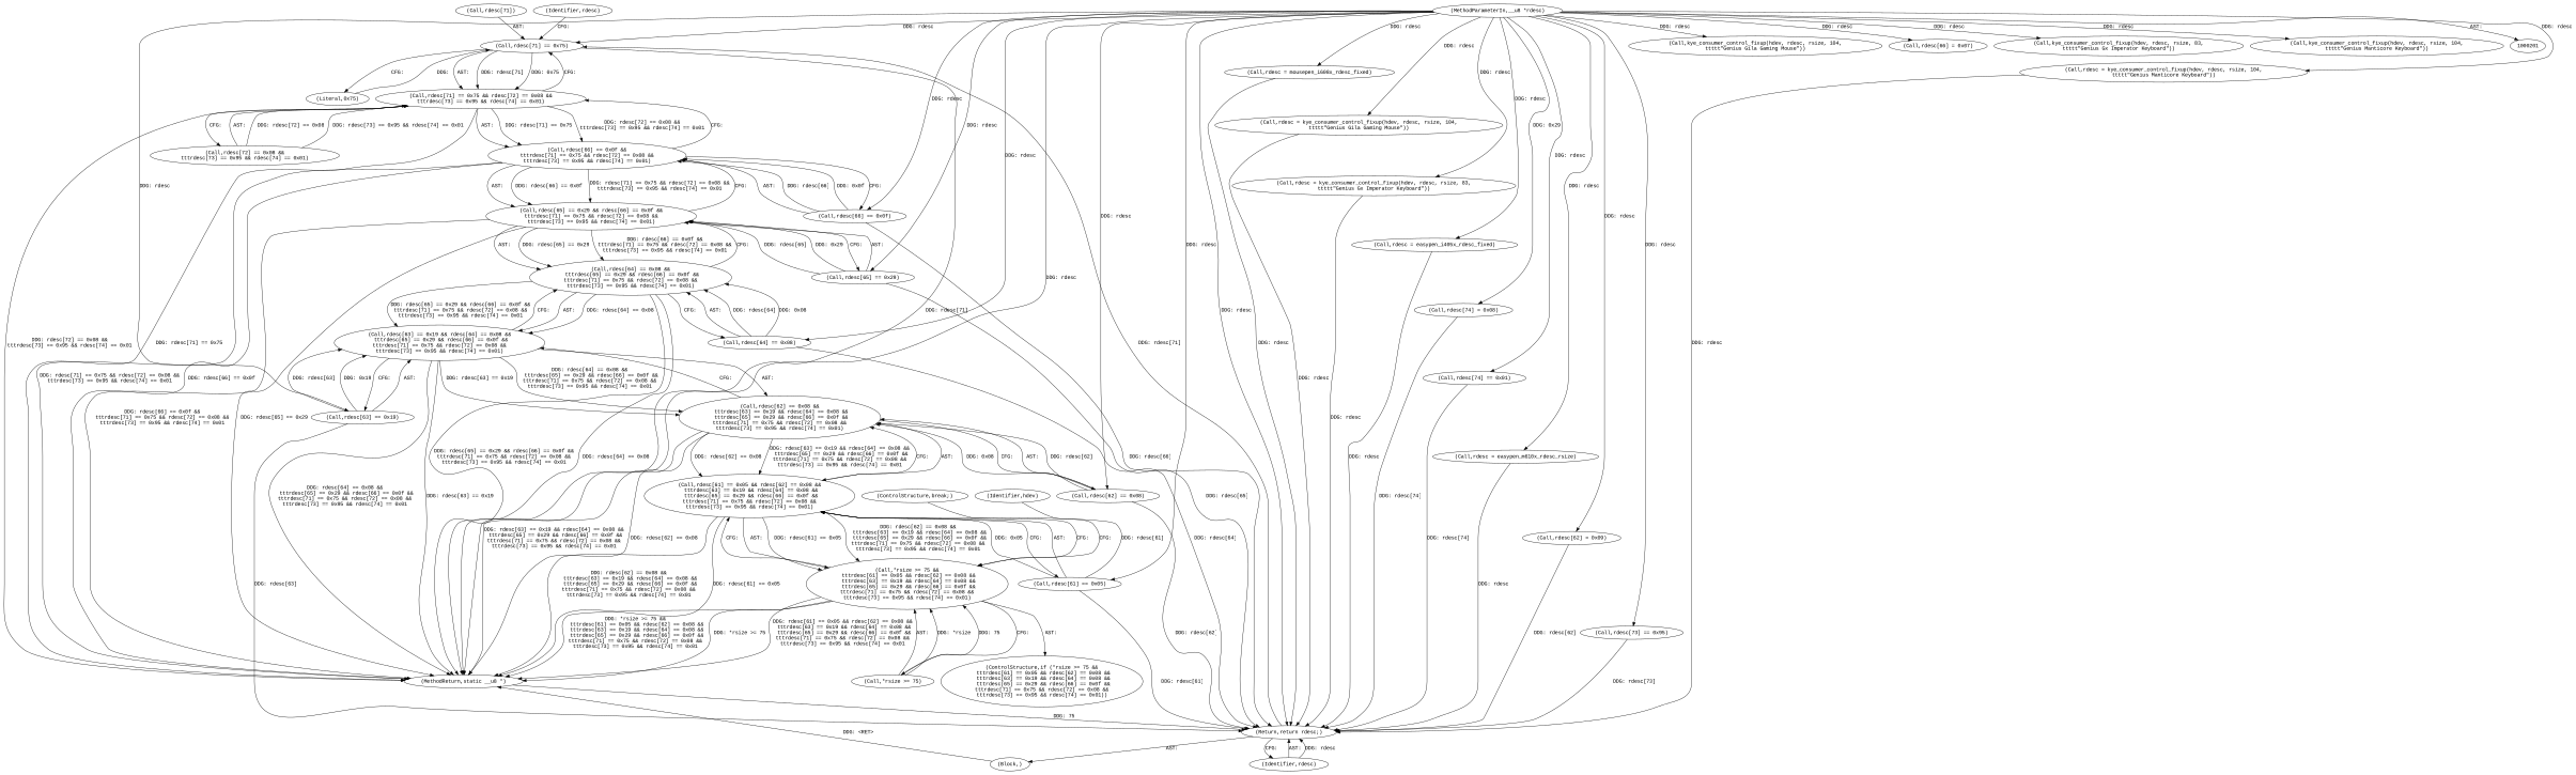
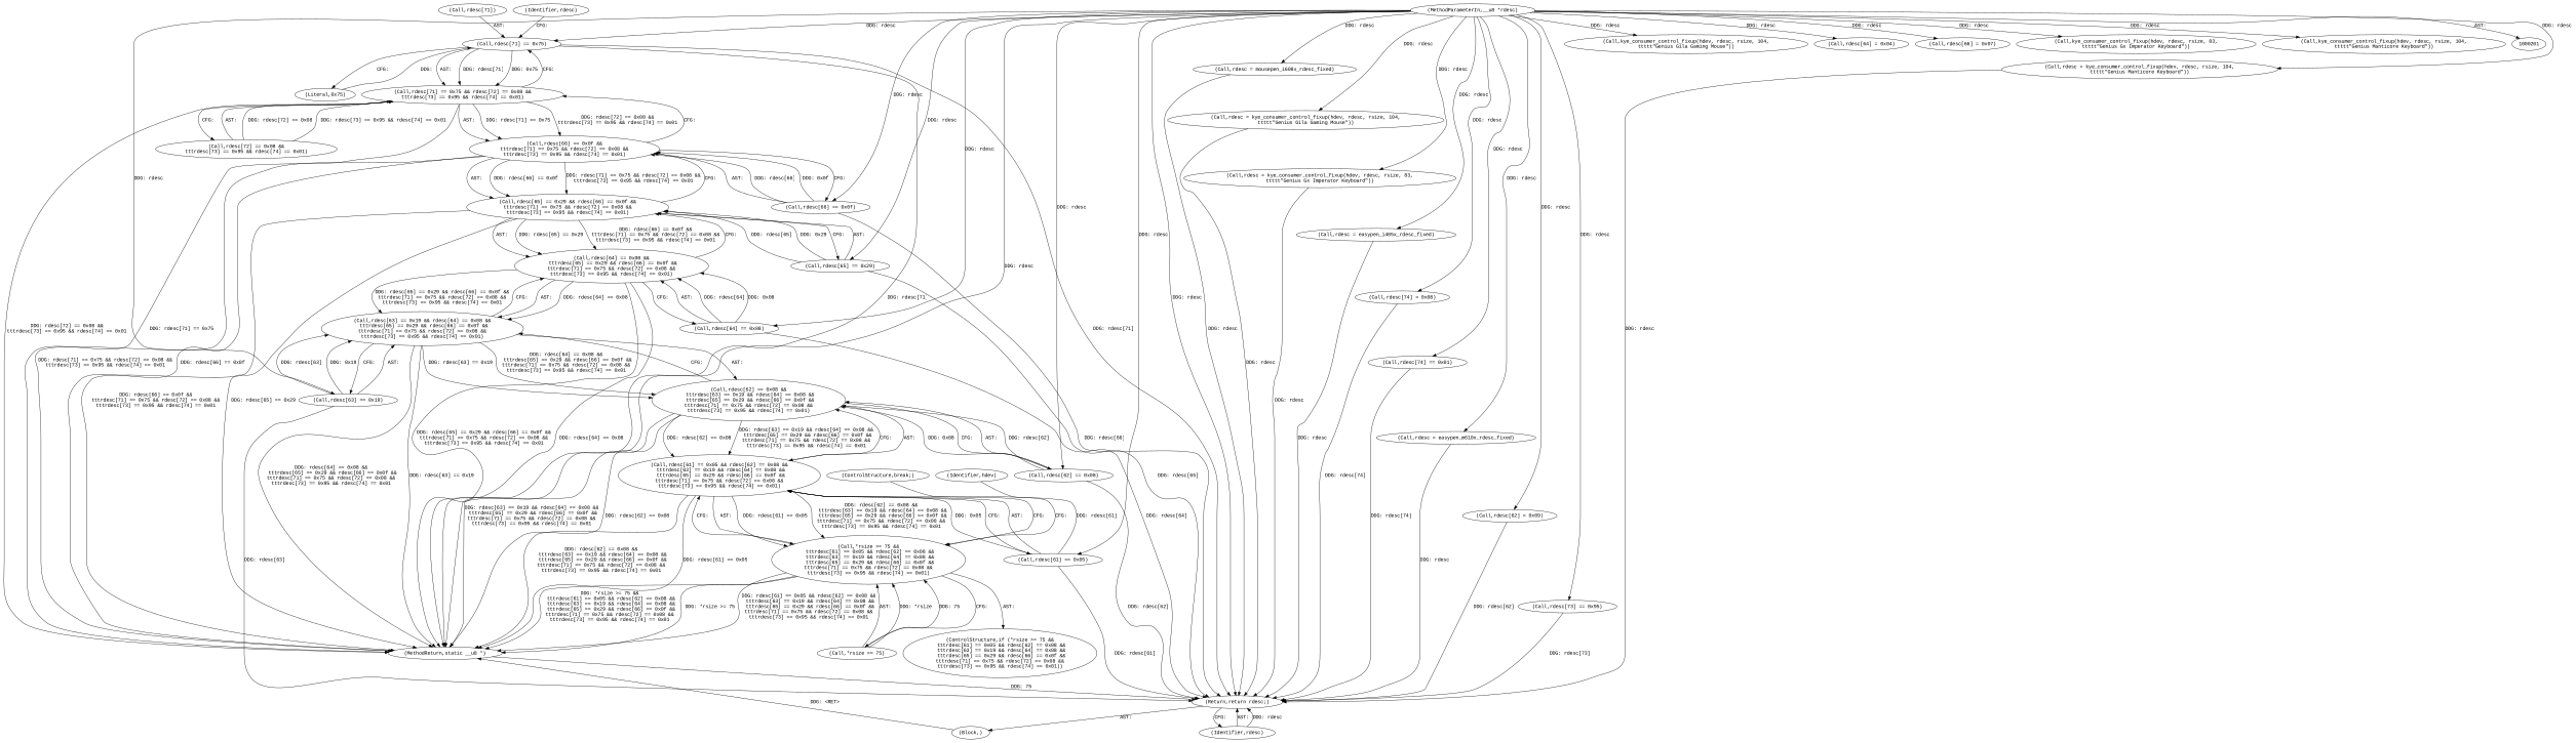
  digraph {
    fontname="Liberation Mono"
    node [fontname="Liberation Mono"]
    edge [fontname="Liberation Mono"]
    n1 [label="(Call,rdesc[71] == 0x75)"]
    n2 [label="(Call,rdesc[71] == 0x75 && rdesc[72] == 0x08 &&\n\t\t\trdesc[73] == 0x95 && rdesc[74] == 0x01)"]
    n3 [label="(Return,return rdesc;)"]
    n4 [label="(Literal,0x75)"]
    n5 [label="(MethodReturn,static __u8 *)"]
    n6 [label="(Call,rdesc[66] == 0x0f &&\n\t\t\trdesc[71] == 0x75 && rdesc[72] == 0x08 &&\n\t\t\trdesc[73] == 0x95 && rdesc[74] == 0x01)"]
    n7 [label="(Call,rdesc[72] == 0x08 &&\n\t\t\trdesc[73] == 0x95 && rdesc[74] == 0x01)"]
    n8 [label="(Identifier,rdesc)"]
    n9 [label="(Block,)"]
    n10 [label="(MethodParameterIn,__u8 *rdesc)"]
    n11 [label="(Call,rdesc[65] == 0x29)"]
    n12 [label="(Call,kye_consumer_control_fixup(hdev, rdesc, rsize, 104,\n\t\t\t\t\t\"Genius Gila Gaming Mouse\"))"]
    n13 [label="(Call,rdesc[64] == 0x08)"]
+   n14 [label="(Call,rdesc[64] = 0x04)"]
    n15 [label="(Call,rdesc[62] == 0x08)"]
    n16 [label="(Call,rdesc[61] == 0x05)"]
    n17 [label="(Call,rdesc = mousepen_i608x_rdesc_fixed)"]
    n18 [label="(Call,rdesc[66] = 0x07)"]
    n19 [label="(Call,rdesc = kye_consumer_control_fixup(hdev, rdesc, rsize, 104,\n\t\t\t\t\t\"Genius Gila Gaming Mouse\"))"]
    n20 [label="(Call,rdesc = kye_consumer_control_fixup(hdev, rdesc, rsize, 83,\n\t\t\t\t\t\"Genius Gx Imperator Keyboard\"))"]
    n21 [label="(Call,rdesc = easypen_i405x_rdesc_fixed)"]
    n22 [label="(Call,rdesc[74] = 0x08)"]
    n23 [label="(Call,rdesc[66] == 0x0f)"]
    n24 [label="(Call,kye_consumer_control_fixup(hdev, rdesc, rsize, 83,\n\t\t\t\t\t\"Genius Gx Imperator Keyboard\"))"]
    n25 [label="(Call,rdesc[74] == 0x01)"]
    n26 [label="(Call,kye_consumer_control_fixup(hdev, rdesc, rsize, 104,\n\t\t\t\t\t\"Genius Manticore Keyboard\"))"]
-   n27 [label="(Call,rdesc = easypen_m610x_rdesc_rsize)"]
+   n27 [label="(Call,rdesc = easypen_m610x_rdesc_fixed)"]
    n28 [label="(Call,rdesc[62] = 0x09)"]
    n29 [label="(Call,rdesc[63] == 0x19)"]
    n30 [label="(Call,rdesc[73] == 0x95)"]
    n31 [label="(Call,rdesc = kye_consumer_control_fixup(hdev, rdesc, rsize, 104,\n\t\t\t\t\t\"Genius Manticore Keyboard\"))"]
    n32 [label=1000201]
    n33 [label="(Call,rdesc[65] == 0x29 && rdesc[66] == 0x0f &&\n\t\t\trdesc[71] == 0x75 && rdesc[72] == 0x08 &&\n\t\t\trdesc[73] == 0x95 && rdesc[74] == 0x01)"]
    n34 [label="(Call,rdesc[64] == 0x08 &&\n \t\t\trdesc[65] == 0x29 && rdesc[66] == 0x0f &&\n\t\t\trdesc[71] == 0x75 && rdesc[72] == 0x08 &&\n\t\t\trdesc[73] == 0x95 && rdesc[74] == 0x01)"]
    n35 [label="(Call,rdesc[62] == 0x08 &&\n \t\t\trdesc[63] == 0x19 && rdesc[64] == 0x08 &&\n \t\t\trdesc[65] == 0x29 && rdesc[66] == 0x0f &&\n\t\t\trdesc[71] == 0x75 && rdesc[72] == 0x08 &&\n\t\t\trdesc[73] == 0x95 && rdesc[74] == 0x01)"]
    n36 [label="(Call,rdesc[61] == 0x05 && rdesc[62] == 0x08 &&\n \t\t\trdesc[63] == 0x19 && rdesc[64] == 0x08 &&\n \t\t\trdesc[65] == 0x29 && rdesc[66] == 0x0f &&\n\t\t\trdesc[71] == 0x75 && rdesc[72] == 0x08 &&\n\t\t\trdesc[73] == 0x95 && rdesc[74] == 0x01)"]
    n37 [label="(Call,rdesc[63] == 0x19 && rdesc[64] == 0x08 &&\n \t\t\trdesc[65] == 0x29 && rdesc[66] == 0x0f &&\n\t\t\trdesc[71] == 0x75 && rdesc[72] == 0x08 &&\n\t\t\trdesc[73] == 0x95 && rdesc[74] == 0x01)"]
    n38 [label="(Call,*rsize >= 75 &&\n \t\t\trdesc[61] == 0x05 && rdesc[62] == 0x08 &&\n \t\t\trdesc[63] == 0x19 && rdesc[64] == 0x08 &&\n \t\t\trdesc[65] == 0x29 && rdesc[66] == 0x0f &&\n\t\t\trdesc[71] == 0x75 && rdesc[72] == 0x08 &&\n\t\t\trdesc[73] == 0x95 && rdesc[74] == 0x01)"]
    n39 [label="(Call,*rsize >= 75)"]
    n40 [label="(ControlStructure,if (*rsize >= 75 &&\n \t\t\trdesc[61] == 0x05 && rdesc[62] == 0x08 &&\n \t\t\trdesc[63] == 0x19 && rdesc[64] == 0x08 &&\n \t\t\trdesc[65] == 0x29 && rdesc[66] == 0x0f &&\n\t\t\trdesc[71] == 0x75 && rdesc[72] == 0x08 &&\n\t\t\trdesc[73] == 0x95 && rdesc[74] == 0x01))"]
    n41 [label="(Call,rdesc[71])"]
    n42 [label="(ControlStructure,break;)"]
    n43 [label="(Identifier,rdesc)"]
    n44 [label="(Identifier,hdev)"]
    n1 -> n2 [label="AST: "]
    n1 -> n2 [label="DDG: rdesc[71]"]
    n1 -> n2 [label="DDG: 0x75"]
-   n3 -> n1 [label="DDG: rdesc[71]"]
+   n1 -> n3 [label="DDG: rdesc[71]"]
    n1 -> n4 [label="CFG: "]
    n1 -> n5 [label="DDG: rdesc[71]"]
    n2 -> n1 [label="CFG: "]
    n2 -> n5 [label="DDG: rdesc[72] == 0x08 &&\n\t\t\trdesc[73] == 0x95 && rdesc[74] == 0x01"]
    n2 -> n5 [label="DDG: rdesc[71] == 0x75"]
    n2 -> n6 [label="AST: "]
    n2 -> n6 [label="DDG: rdesc[71] == 0x75"]
    n2 -> n6 [label="DDG: rdesc[72] == 0x08 &&\n\t\t\trdesc[73] == 0x95 && rdesc[74] == 0x01"]
    n2 -> n7 [label="CFG: "]
    n3 -> n8 [label="CFG: "]
    n3 -> n9 [label="AST: "]
    n4 -> n1 [label="DDG: "]
    n5 -> n3 [label="DDG: 75"]
    n6 -> n2 [label="CFG: "]
    n6 -> n5 [label="DDG: rdesc[66] == 0x0f"]
    n6 -> n5 [label="DDG: rdesc[71] == 0x75 && rdesc[72] == 0x08 &&\n\t\t\trdesc[73] == 0x95 && rdesc[74] == 0x01"]
    n6 -> n23 [label="CFG: "]
    n6 -> n33 [label="AST: "]
    n6 -> n33 [label="DDG: rdesc[66] == 0x0f"]
    n6 -> n33 [label="DDG: rdesc[71] == 0x75 && rdesc[72] == 0x08 &&\n\t\t\trdesc[73] == 0x95 && rdesc[74] == 0x01"]
    n7 -> n2 [label="AST: "]
    n7 -> n2 [label="DDG: rdesc[72] == 0x08"]
    n7 -> n2 [label="DDG: rdesc[73] == 0x95 && rdesc[74] == 0x01"]
    n8 -> n3 [label="AST: "]
    n8 -> n3 [label="DDG: rdesc"]
    n9 -> n5 [label="DDG: <RET>"]
    n10 -> n1 [label="DDG: rdesc"]
    n10 -> n3 [label="DDG: rdesc"]
    n10 -> n5 [label="DDG: rdesc"]
    n10 -> n11 [label="DDG: rdesc"]
    n10 -> n12 [label="DDG: rdesc"]
    n10 -> n13 [label="DDG: rdesc"]
+   n10 -> n14 [label="DDG: rdesc"]
    n10 -> n15 [label="DDG: rdesc"]
    n10 -> n16 [label="DDG: rdesc"]
    n10 -> n17 [label="DDG: rdesc"]
    n10 -> n18 [label="DDG: rdesc"]
    n10 -> n19 [label="DDG: rdesc"]
    n10 -> n20 [label="DDG: rdesc"]
    n10 -> n21 [label="DDG: rdesc"]
-   n10 -> n22 [label="DDG: 0x29"]
+   n10 -> n22 [label="DDG: rdesc"]
    n10 -> n23 [label="DDG: rdesc"]
    n10 -> n24 [label="DDG: rdesc"]
    n10 -> n25 [label="DDG: rdesc"]
    n10 -> n26 [label="DDG: rdesc"]
    n10 -> n27 [label="DDG: rdesc"]
    n10 -> n28 [label="DDG: rdesc"]
    n10 -> n29 [label="DDG: rdesc"]
    n10 -> n30 [label="DDG: rdesc"]
    n10 -> n31 [label="DDG: rdesc"]
    n10 -> n32 [label="AST: "]
    n11 -> n3 [label="DDG: rdesc[65]"]
    n11 -> n33 [label="AST: "]
    n11 -> n33 [label="DDG: rdesc[65]"]
    n11 -> n33 [label="DDG: 0x29"]
    n13 -> n3 [label="DDG: rdesc[64]"]
    n13 -> n34 [label="AST: "]
    n13 -> n34 [label="DDG: rdesc[64]"]
    n13 -> n34 [label="DDG: 0x08"]
    n15 -> n3 [label="DDG: rdesc[62]"]
    n15 -> n35 [label="AST: "]
    n15 -> n35 [label="DDG: rdesc[62]"]
    n15 -> n35 [label="DDG: 0x08"]
    n16 -> n3 [label="DDG: rdesc[61]"]
    n16 -> n36 [label="AST: "]
    n16 -> n36 [label="DDG: rdesc[61]"]
    n16 -> n36 [label="DDG: 0x05"]
    n17 -> n3 [label="DDG: rdesc"]
    n19 -> n3 [label="DDG: rdesc"]
    n20 -> n3 [label="DDG: rdesc"]
    n21 -> n3 [label="DDG: rdesc"]
    n22 -> n3 [label="DDG: rdesc[74]"]
    n23 -> n3 [label="DDG: rdesc[66]"]
    n23 -> n6 [label="AST: "]
    n23 -> n6 [label="DDG: rdesc[66]"]
    n23 -> n6 [label="DDG: 0x0f"]
    n25 -> n3 [label="DDG: rdesc[74]"]
    n27 -> n3 [label="DDG: rdesc"]
    n28 -> n3 [label="DDG: rdesc[62]"]
    n29 -> n3 [label="DDG: rdesc[63]"]
    n29 -> n37 [label="AST: "]
    n29 -> n37 [label="DDG: rdesc[63]"]
    n29 -> n37 [label="DDG: 0x19"]
    n30 -> n3 [label="DDG: rdesc[73]"]
    n31 -> n3 [label="DDG: rdesc"]
    n33 -> n5 [label="DDG: rdesc[66] == 0x0f &&\n\t\t\trdesc[71] == 0x75 && rdesc[72] == 0x08 &&\n\t\t\trdesc[73] == 0x95 && rdesc[74] == 0x01"]
    n33 -> n5 [label="DDG: rdesc[65] == 0x29"]
    n33 -> n6 [label="CFG: "]
    n33 -> n11 [label="CFG: "]
    n33 -> n34 [label="AST: "]
    n33 -> n34 [label="DDG: rdesc[65] == 0x29"]
    n33 -> n34 [label="DDG: rdesc[66] == 0x0f &&\n\t\t\trdesc[71] == 0x75 && rdesc[72] == 0x08 &&\n\t\t\trdesc[73] == 0x95 && rdesc[74] == 0x01"]
    n34 -> n5 [label="DDG: rdesc[65] == 0x29 && rdesc[66] == 0x0f &&\n\t\t\trdesc[71] == 0x75 && rdesc[72] == 0x08 &&\n\t\t\trdesc[73] == 0x95 && rdesc[74] == 0x01"]
    n34 -> n5 [label="DDG: rdesc[64] == 0x08"]
    n34 -> n13 [label="CFG: "]
    n34 -> n33 [label="CFG: "]
    n34 -> n37 [label="AST: "]
    n34 -> n37 [label="DDG: rdesc[64] == 0x08"]
    n34 -> n37 [label="DDG: rdesc[65] == 0x29 && rdesc[66] == 0x0f &&\n\t\t\trdesc[71] == 0x75 && rdesc[72] == 0x08 &&\n\t\t\trdesc[73] == 0x95 && rdesc[74] == 0x01"]
    n35 -> n5 [label="DDG: rdesc[63] == 0x19 && rdesc[64] == 0x08 &&\n \t\t\trdesc[65] == 0x29 && rdesc[66] == 0x0f &&\n\t\t\trdesc[71] == 0x75 && rdesc[72] == 0x08 &&\n\t\t\trdesc[73] == 0x95 && rdesc[74] == 0x01"]
    n35 -> n5 [label="DDG: rdesc[62] == 0x08"]
    n35 -> n15 [label="CFG: "]
    n35 -> n36 [label="AST: "]
    n35 -> n36 [label="DDG: rdesc[62] == 0x08"]
    n35 -> n36 [label="DDG: rdesc[63] == 0x19 && rdesc[64] == 0x08 &&\n \t\t\trdesc[65] == 0x29 && rdesc[66] == 0x0f &&\n\t\t\trdesc[71] == 0x75 && rdesc[72] == 0x08 &&\n\t\t\trdesc[73] == 0x95 && rdesc[74] == 0x01"]
    n35 -> n37 [label="CFG: "]
    n36 -> n5 [label="DDG: rdesc[61] == 0x05"]
    n36 -> n5 [label="DDG: rdesc[62] == 0x08 &&\n \t\t\trdesc[63] == 0x19 && rdesc[64] == 0x08 &&\n \t\t\trdesc[65] == 0x29 && rdesc[66] == 0x0f &&\n\t\t\trdesc[71] == 0x75 && rdesc[72] == 0x08 &&\n\t\t\trdesc[73] == 0x95 && rdesc[74] == 0x01"]
    n36 -> n16 [label="CFG: "]
    n36 -> n35 [label="CFG: "]
    n36 -> n38 [label="AST: "]
    n36 -> n38 [label="DDG: rdesc[61] == 0x05"]
    n36 -> n38 [label="DDG: rdesc[62] == 0x08 &&\n \t\t\trdesc[63] == 0x19 && rdesc[64] == 0x08 &&\n \t\t\trdesc[65] == 0x29 && rdesc[66] == 0x0f &&\n\t\t\trdesc[71] == 0x75 && rdesc[72] == 0x08 &&\n\t\t\trdesc[73] == 0x95 && rdesc[74] == 0x01"]
    n37 -> n5 [label="DDG: rdesc[64] == 0x08 &&\n \t\t\trdesc[65] == 0x29 && rdesc[66] == 0x0f &&\n\t\t\trdesc[71] == 0x75 && rdesc[72] == 0x08 &&\n\t\t\trdesc[73] == 0x95 && rdesc[74] == 0x01"]
    n37 -> n5 [label="DDG: rdesc[63] == 0x19"]
    n37 -> n29 [label="CFG: "]
    n37 -> n34 [label="CFG: "]
    n37 -> n35 [label="AST: "]
    n37 -> n35 [label="DDG: rdesc[63] == 0x19"]
    n37 -> n35 [label="DDG: rdesc[64] == 0x08 &&\n \t\t\trdesc[65] == 0x29 && rdesc[66] == 0x0f &&\n\t\t\trdesc[71] == 0x75 && rdesc[72] == 0x08 &&\n\t\t\trdesc[73] == 0x95 && rdesc[74] == 0x01"]
    n38 -> n5 [label="DDG: *rsize >= 75"]
    n38 -> n5 [label="DDG: rdesc[61] == 0x05 && rdesc[62] == 0x08 &&\n \t\t\trdesc[63] == 0x19 && rdesc[64] == 0x08 &&\n \t\t\trdesc[65] == 0x29 && rdesc[66] == 0x0f &&\n\t\t\trdesc[71] == 0x75 && rdesc[72] == 0x08 &&\n\t\t\trdesc[73] == 0x95 && rdesc[74] == 0x01"]
    n38 -> n5 [label="DDG: *rsize >= 75 &&\n \t\t\trdesc[61] == 0x05 && rdesc[62] == 0x08 &&\n \t\t\trdesc[63] == 0x19 && rdesc[64] == 0x08 &&\n \t\t\trdesc[65] == 0x29 && rdesc[66] == 0x0f &&\n\t\t\trdesc[71] == 0x75 && rdesc[72] == 0x08 &&\n\t\t\trdesc[73] == 0x95 && rdesc[74] == 0x01"]
    n38 -> n36 [label="CFG: "]
    n38 -> n39 [label="CFG: "]
    n38 -> n40 [label="AST: "]
    n39 -> n38 [label="AST: "]
    n39 -> n38 [label="DDG: *rsize"]
    n39 -> n38 [label="DDG: 75"]
    n41 -> n1 [label="AST: "]
    n42 -> n38 [label="CFG: "]
    n43 -> n1 [label="CFG: "]
    n44 -> n38 [label="CFG: "]
  }
